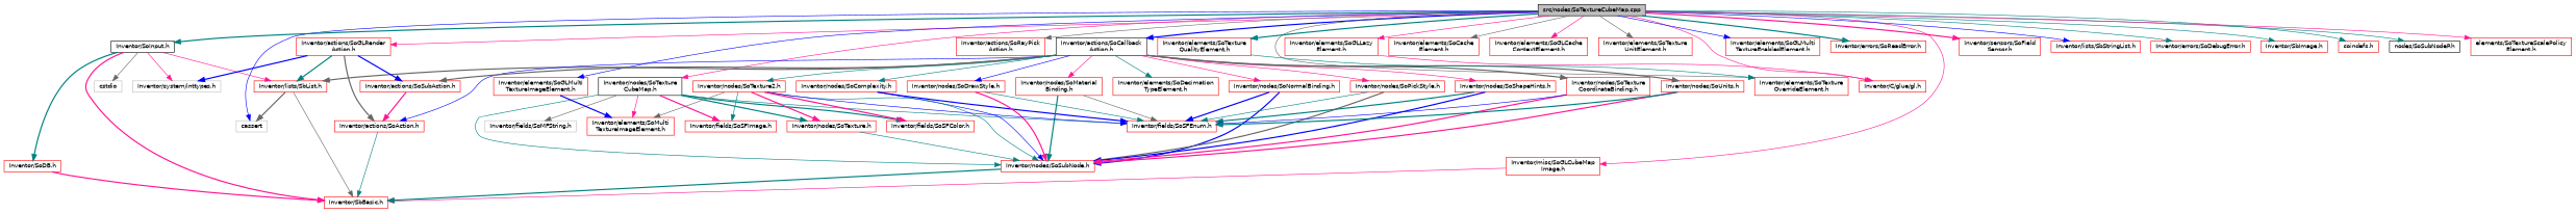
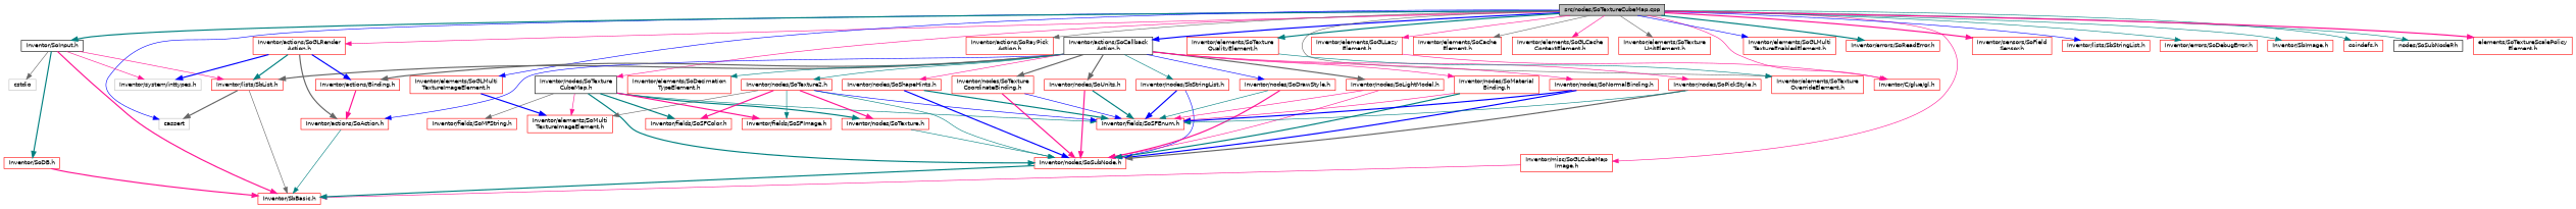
  digraph {
    node [color=red fillcolor=white fontname=Helvetica fontsize=10 shape=record style=filled]
    edge [color=deeppink fontname=Helvetica fontsize=10 labelfontname=Helvetica labelfontsize=10 style=solid]
    n1 [color=black fillcolor=grey75 fontcolor=black height=0.2 label="src/nodes/SoTextureCubeMap.cpp" width=0.4]
    n2 [color=black height=0.2 label="Inventor/nodes/SoTexture\lCubeMap.h" width=0.4]
    n3 [color=grey75 height=0.2 label=cassert width=0.4]
    n4 [color=black height=0.2 label="Inventor/SoInput.h" width=0.4]
    n5 [color=black height=0.2 label="Inventor/actions/SoCallback\lAction.h" width=0.4]
    n6 [height=0.2 label="Inventor/actions/SoGLRender\lAction.h" width=0.4]
    n7 [height=0.2 label="Inventor/actions/SoRayPick\lAction.h" width=0.4]
    n8 [height=0.2 label="Inventor/elements/SoTexture\lQualityElement.h" width=0.4]
    n9 [height=0.2 label="Inventor/elements/SoTexture\lOverrideElement.h" width=0.4]
    n10 [height=0.2 label="Inventor/elements/SoGLLazy\lElement.h" width=0.4]
    n11 [height=0.2 label="Inventor/C/glue/gl.h" width=0.4]
    n12 [height=0.2 label="Inventor/elements/SoCache\lElement.h" width=0.4]
    n13 [height=0.2 label="Inventor/elements/SoGLCache\lContextElement.h" width=0.4]
    n14 [height=0.2 label="Inventor/elements/SoTexture\lUnitElement.h" width=0.4]
    n15 [height=0.2 label="Inventor/elements/SoGLMulti\lTextureImageElement.h" width=0.4]
    n16 [height=0.2 label="Inventor/elements/SoGLMulti\lTextureEnabledElement.h" width=0.4]
    n17 [height=0.2 label="Inventor/errors/SoReadError.h" width=0.4]
    n18 [height=0.2 label="Inventor/misc/SoGLCubeMap\lImage.h" width=0.4]
    n19 [height=0.2 label="Inventor/sensors/SoField\lSensor.h" width=0.4]
    n20 [height=0.2 label="Inventor/lists/SbStringList.h" width=0.4]
    n21 [height=0.2 label="Inventor/errors/SoDebugError.h" width=0.4]
    n22 [height=0.2 label="Inventor/SbImage.h" width=0.4]
    n23 [height=0.2 label="coindefs.h" width=0.4]
    n24 [color=black height=0.2 label="nodes/SoSubNodeP.h" width=0.4]
    n25 [height=0.2 label="elements/SoTextureScalePolicy\lElement.h" width=0.4]
    n26 [height=0.2 label="Inventor/nodes/SoSubNode.h" width=0.4]
    n27 [height=0.2 label="Inventor/nodes/SoTexture.h" width=0.4]
    n28 [height=0.2 label="Inventor/fields/SoSFEnum.h" width=0.4]
    n29 [height=0.2 label="Inventor/fields/SoSFImage.h" width=0.4]
-   n30 [color=grey75 height=0.2 label="Inventor/fields/SoMFString.h" width=0.4]
+   n30 [height=0.2 label="Inventor/fields/SoMFString.h" width=0.4]
    n31 [height=0.2 label="Inventor/fields/SoSFColor.h" width=0.4]
    n32 [height=0.2 label="Inventor/elements/SoMulti\lTextureImageElement.h" width=0.4]
    n33 [height=0.2 label="Inventor/SbBasic.h" width=0.4]
    n34 [color=grey75 height=0.2 label="Inventor/system/inttypes.h" width=0.4]
    n35 [height=0.2 label="Inventor/lists/SbList.h" width=0.4]
    n36 [color=grey75 height=0.2 label=cstdio width=0.4]
    n37 [height=0.2 label="Inventor/SoDB.h" width=0.4]
    n38 [height=0.2 label="Inventor/actions/SoAction.h" width=0.4]
-   n39 [height=0.2 label="Inventor/actions/SoSubAction.h" width=0.4]
+   n39 [height=0.2 label="Inventor/actions/Binding.h" width=0.4]
    n40 [height=0.2 label="Inventor/elements/SoDecimation\lTypeElement.h" width=0.4]
-   n41 [height=0.2 label="Inventor/nodes/SoComplexity.h" width=0.4]
+   n41 [height=0.2 label="Inventor/nodes/SbStringList.h" width=0.4]
    n42 [height=0.2 label="Inventor/nodes/SoDrawStyle.h" width=0.4]
+   n43 [height=0.2 label="Inventor/nodes/SoLightModel.h" width=0.4]
    n44 [height=0.2 label="Inventor/nodes/SoMaterial\lBinding.h" width=0.4]
    n45 [height=0.2 label="Inventor/nodes/SoNormalBinding.h" width=0.4]
    n46 [height=0.2 label="Inventor/nodes/SoPickStyle.h" width=0.4]
    n47 [height=0.2 label="Inventor/nodes/SoShapeHints.h" width=0.4]
    n48 [height=0.2 label="Inventor/nodes/SoTexture2.h" width=0.4]
    n49 [height=0.2 label="Inventor/nodes/SoTexture\lCoordinateBinding.h" width=0.4]
    n50 [height=0.2 label="Inventor/nodes/SoUnits.h" width=0.4]
    n1 -> n2
    n1 -> n3 [color=blue]
    n1 -> n4 [color=teal style=bold]
    n1 -> n5 [color=blue style=bold]
    n1 -> n6
    n1 -> n7 [color=gray40]
    n1 -> n8 [color=teal style=bold]
    n1 -> n9 [color=gray40]
    n1 -> n10
    n1 -> n11
    n1 -> n12 [color=gray40]
    n1 -> n13
    n1 -> n14 [color=gray40]
    n1 -> n15 [color=blue]
    n1 -> n16 [color=blue]
    n1 -> n17 [color=teal style=bold]
    n1 -> n18
    n1 -> n19 [style=bold]
    n1 -> n20 [color=blue]
    n1 -> n21 [color=teal]
    n1 -> n22 [color=teal]
    n1 -> n23 [color=teal]
    n1 -> n24 [color=teal]
-   n1 -> n25
-   n2 -> n26 [color=teal]
+   n1 -> n25 [style=bold]
+   n2 -> n26 [color=teal style=bold]
    n2 -> n27 [color=teal style=bold]
    n2 -> n28 [color=teal]
    n2 -> n29 [style=bold]
    n2 -> n30 [color=gray40]
    n2 -> n31 [color=teal style=bold]
    n2 -> n32
    n4 -> n33 [style=bold]
    n4 -> n34
    n4 -> n35
    n4 -> n36 [color=gray40]
    n4 -> n37 [color=teal style=bold]
    n5 -> n35 [color=gray40 style=bold]
    n5 -> n38 [color=blue]
    n5 -> n39 [color=gray40 style=bold]
    n5 -> n40 [color=teal]
    n5 -> n41 [color=teal]
    n5 -> n42 [color=blue]
+   n5 -> n43 [color=gray40 style=bold]
    n5 -> n44
    n5 -> n45
    n5 -> n46
    n5 -> n47
    n5 -> n48 [color=teal]
    n5 -> n49 [color=gray40 style=bold]
    n5 -> n50 [color=gray40 style=bold]
    n6 -> n34 [color=blue style=bold]
    n6 -> n35 [color=teal style=bold]
    n6 -> n38 [color=gray40 style=bold]
    n6 -> n39 [color=blue style=bold]
    n8 -> n9 [color=teal]
    n10 -> n11
    n15 -> n32 [color=blue style=bold]
    n18 -> n33
    n26 -> n33 [color=teal style=bold]
    n27 -> n26 [color=teal]
    n35 -> n3 [color=gray40 style=bold]
    n35 -> n33 [color=gray40]
    n37 -> n33 [style=bold]
    n38 -> n33 [color=teal]
    n39 -> n38 [style=bold]
    n41 -> n26 [color=blue]
    n41 -> n28 [color=blue style=bold]
    n42 -> n26 [style=bold]
    n42 -> n28 [color=teal]
+   n43 -> n26
+   n43 -> n28
    n44 -> n26 [color=teal style=bold]
-   n44 -> n28 [color=gray40]
+   n44 -> n28
    n45 -> n26 [color=blue style=bold]
    n45 -> n28 [color=blue style=bold]
    n46 -> n26 [color=gray40 style=bold]
    n46 -> n28 [color=teal]
    n47 -> n26 [color=blue style=bold]
    n47 -> n28 [color=teal style=bold]
    n48 -> n26 [color=teal]
    n48 -> n27 [style=bold]
    n48 -> n28 [color=blue]
    n48 -> n29 [color=teal]
    n48 -> n31 [style=bold]
    n48 -> n32 [color=gray40]
    n49 -> n26 [style=bold]
    n49 -> n28 [color=blue]
    n50 -> n26 [style=bold]
    n50 -> n28 [color=teal style=bold]
  }
